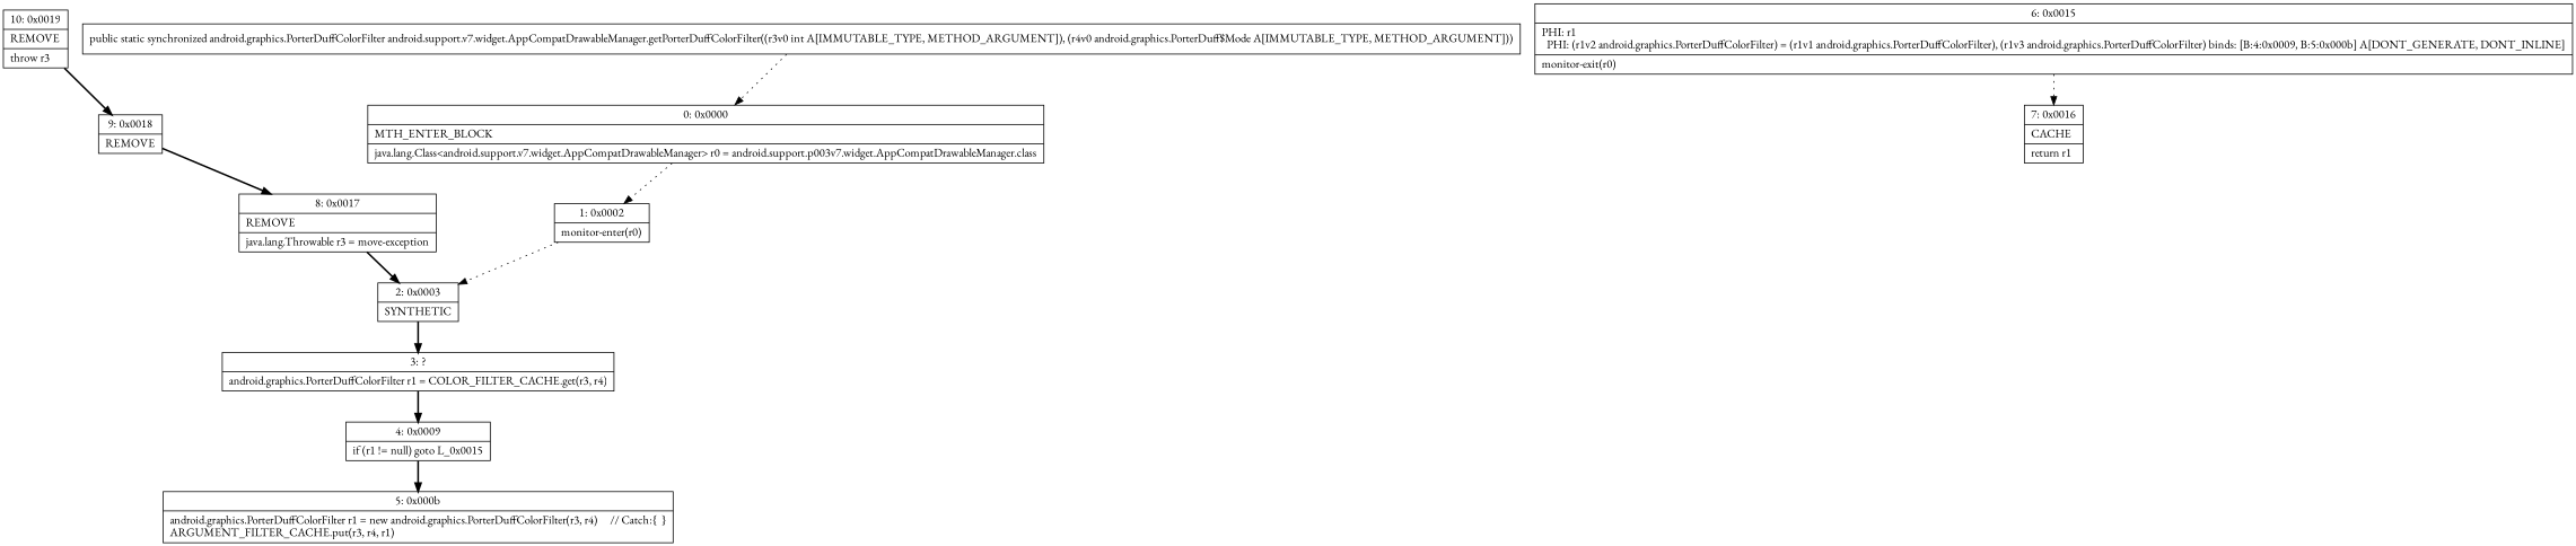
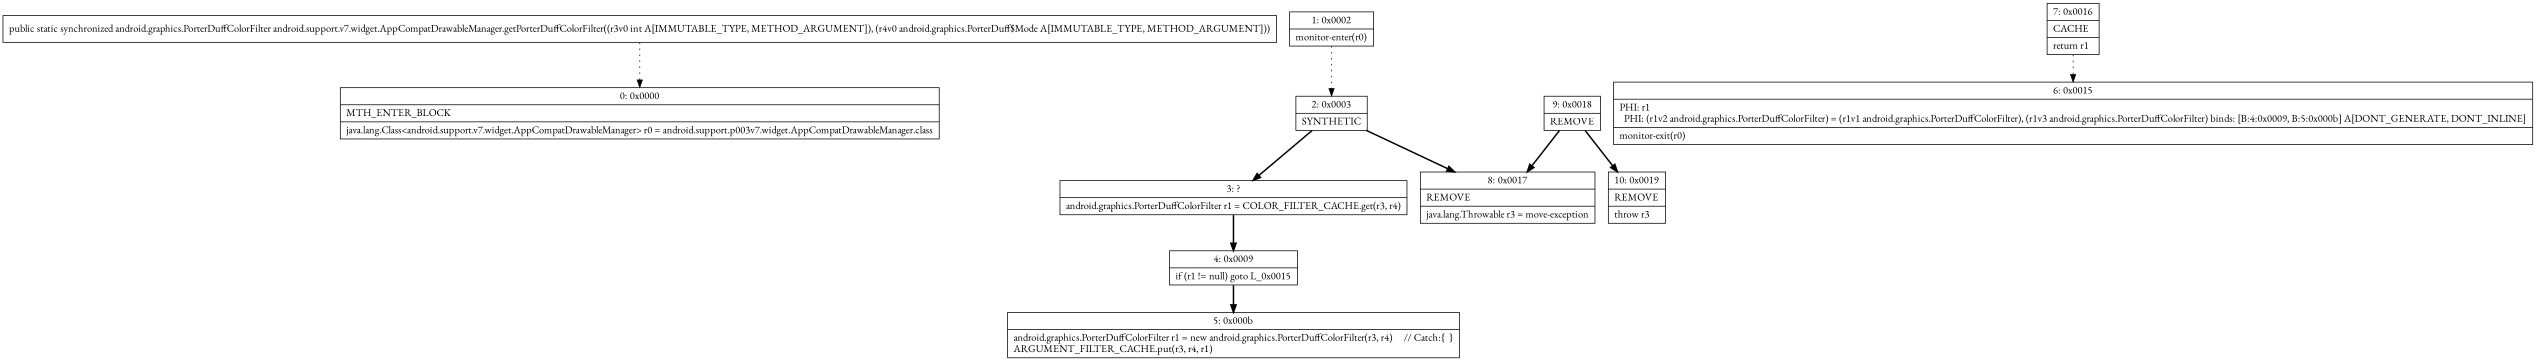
  digraph {
    fontname="EB Garamond"
    node [fontname="EB Garamond" shape=record]
    edge [fontname="EB Garamond" style=bold]
    n1 [label="{0\:\ 0x0000|MTH_ENTER_BLOCK\l|java.lang.Class\<android.support.v7.widget.AppCompatDrawableManager\> r0 = android.support.p003v7.widget.AppCompatDrawableManager.class\l}"]
    n2 [label="{1\:\ 0x0002|monitor\-enter(r0)\l}"]
    n3 [label="{2\:\ 0x0003|SYNTHETIC\l}"]
    n4 [label="{3\:\ ?|android.graphics.PorterDuffColorFilter r1 = COLOR_FILTER_CACHE.get(r3, r4)\l}"]
    n5 [label="{8\:\ 0x0017|REMOVE\l|java.lang.Throwable r3 = move\-exception\l}"]
    n6 [label="{4\:\ 0x0009|if (r1 != null) goto L_0x0015\l}"]
    n7 [label="{5\:\ 0x000b|android.graphics.PorterDuffColorFilter r1 = new android.graphics.PorterDuffColorFilter(r3, r4)     \/\/ Catch:\{  \}\lARGUMENT_FILTER_CACHE.put(r3, r4, r1)\l}"]
    n8 [label="{6\:\ 0x0015|PHI: r1 \l  PHI: (r1v2 android.graphics.PorterDuffColorFilter) = (r1v1 android.graphics.PorterDuffColorFilter), (r1v3 android.graphics.PorterDuffColorFilter) binds: [B:4:0x0009, B:5:0x000b] A[DONT_GENERATE, DONT_INLINE]\l|monitor\-exit(r0)\l}"]
    n9 [label="{7\:\ 0x0016|CACHE\l|return r1\l}"]
    n10 [label="{9\:\ 0x0018|REMOVE\l}"]
    n11 [label="{10\:\ 0x0019|REMOVE\l|throw r3\l}"]
    n12 [label="{public static synchronized android.graphics.PorterDuffColorFilter android.support.v7.widget.AppCompatDrawableManager.getPorterDuffColorFilter((r3v0 int A[IMMUTABLE_TYPE, METHOD_ARGUMENT]), (r4v0 android.graphics.PorterDuff$Mode A[IMMUTABLE_TYPE, METHOD_ARGUMENT])) }"]
-   n1 -> n2 [style=dotted]
    n2 -> n3 [style=dotted]
    n3 -> n4
-   n5 -> n3
+   n3 -> n5
    n4 -> n6
    n6 -> n7
-   n8 -> n9 [style=dotted]
+   n9 -> n8 [style=dotted]
    n10 -> n5
-   n11 -> n10
+   n10 -> n11
    n12 -> n1 [style=dotted]
  }
